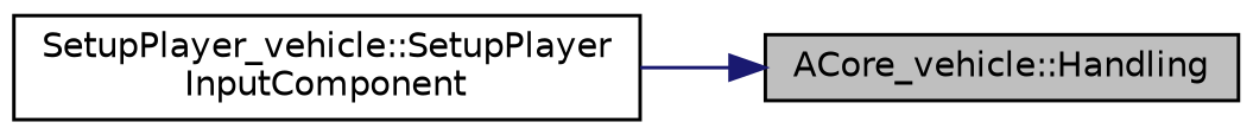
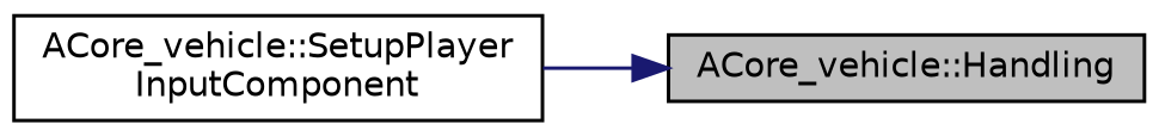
  digraph {
    rankdir=RL
    node [color=black fontname=Helvetica fontsize=10 shape=record style=filled]
    n1 [fillcolor=grey75 fontcolor=black height=0.2 label="ACore_vehicle::Handling" width=0.4]
-   n2 [fillcolor=white height=0.2 label="SetupPlayer_vehicle::SetupPlayer\lInputComponent" width=0.4]
+   n2 [fillcolor=white height=0.2 label="ACore_vehicle::SetupPlayer\lInputComponent" width=0.4]
    n1 -> n2 [color=midnightblue dir=back fontname=Helvetica fontsize=10 labelfontname=Helvetica labelfontsize=10 style=solid]
  }
